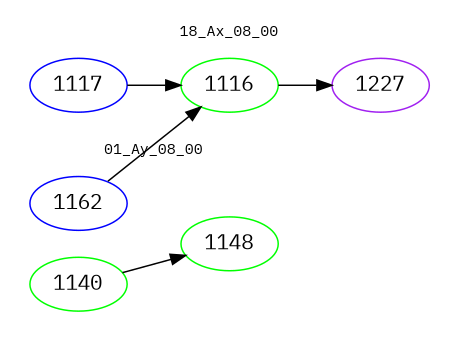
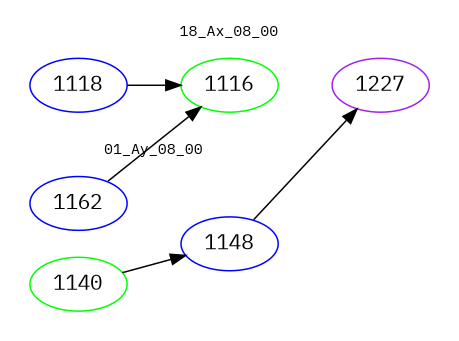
  digraph {
    fontname="IBM Plex Mono"
    rankdir=LR
    node [color=blue fontname="IBM Plex Mono"]
    edge [color=black fontname="IBM Plex Mono"]
-   n1 [label=1117]
+   n1 [label=1118]
    n2 [color=green label=1116]
    n3 [color=purple label=1227]
    n4 [label=1162]
    n5 [color=green label=1140]
-   n6 [color=green label=1148]
+   n6 [label=1148]
    subgraph cluster_1 {
      color=white
      fontsize=10
      label="18_Ax_08_00"
      n1
      n2
      n3
    }
    subgraph cluster_2 {
      color=white
      fontsize=10
      label="01_Ay_08_00"
      n4
      n5
      n6
    }
    n1 -> n2
-   n2 -> n3
+   n6 -> n3
    n4 -> n2
    n5 -> n6
  }
